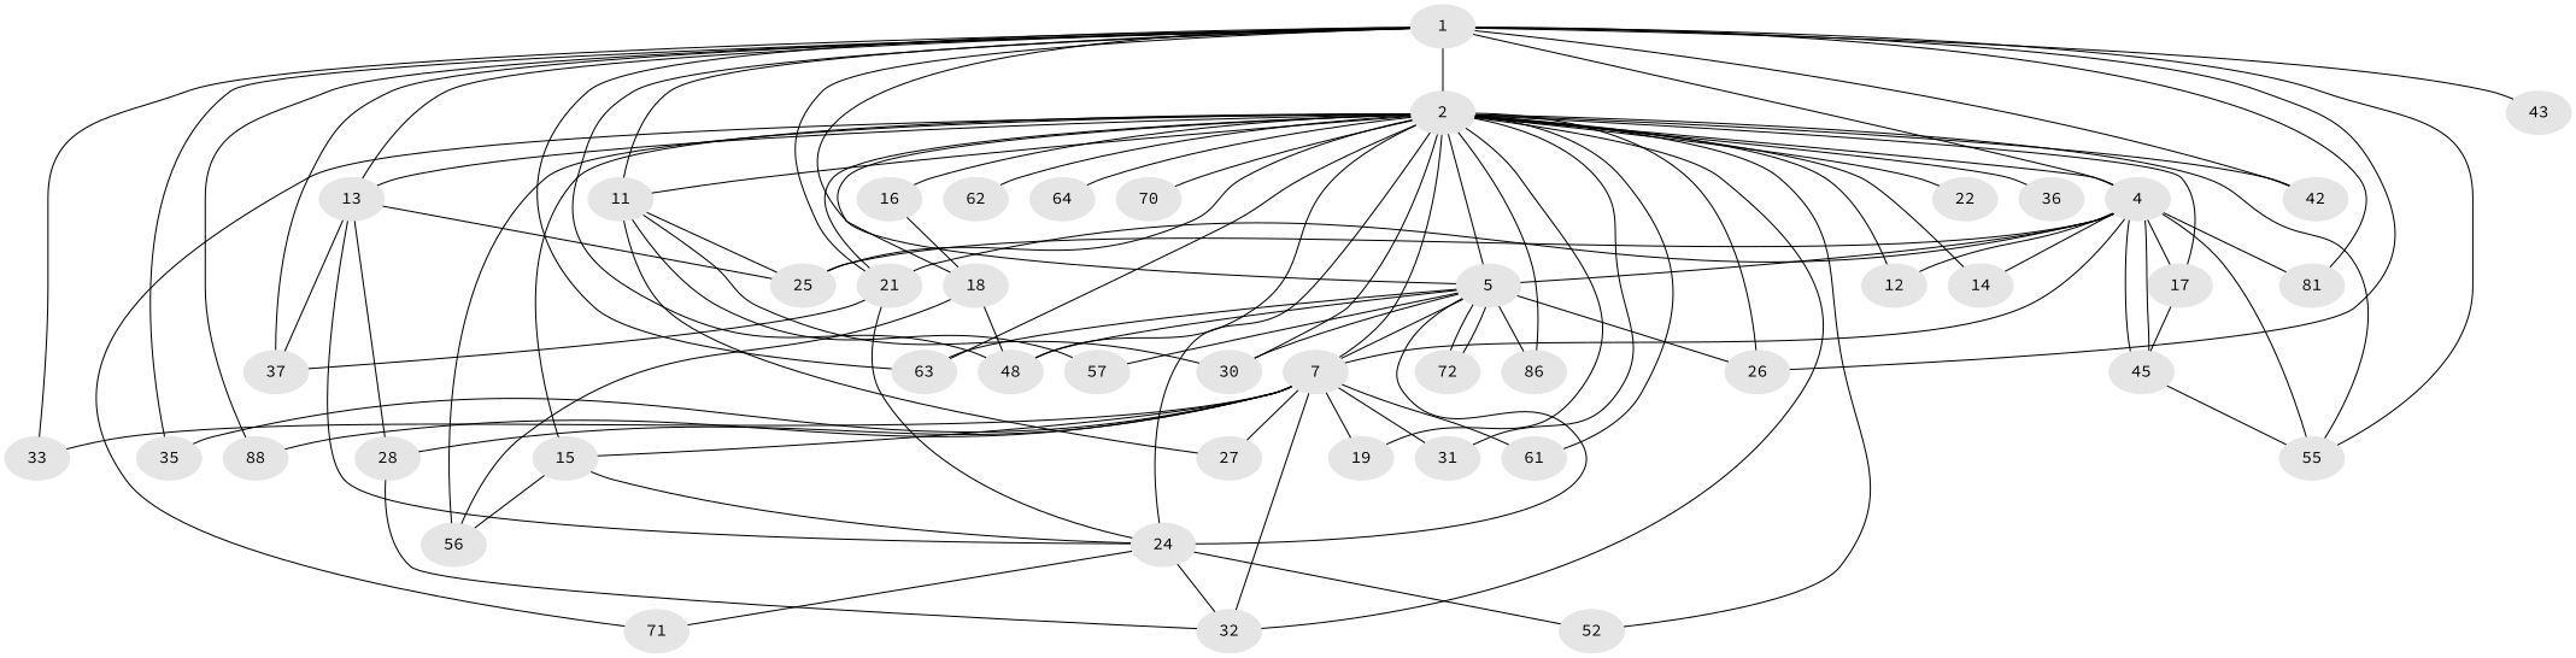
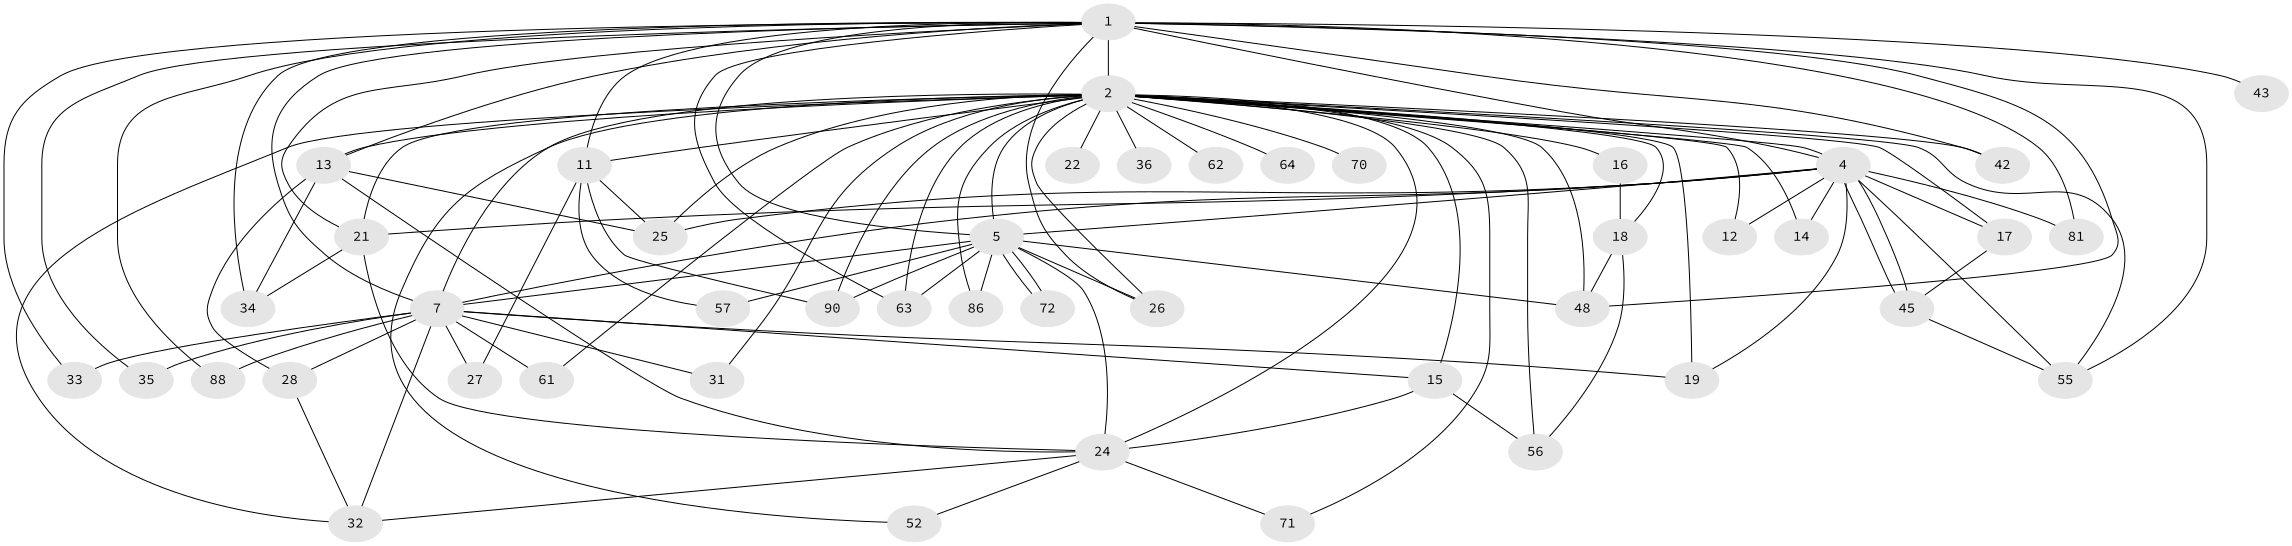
  graph {
    fontname="Source Code Pro"
    node [color=gray90 fontname="Source Code Pro" style=filled]
    edge [fontname="Source Code Pro"]
    1 [super="+10+37"]
    2 [super="+3+6+9"]
    4 [super="+20+49+75"]
    5
    7
    11
    13
    21 [super="+23"]
    26 [super="+54"]
    33
-   34 [super="+68" label=37]
+   34 [super="+68"]
    35
    42
    43 [super="+50"]
    48 [super="+66+89"]
    55
    63
    81
    88
    12 [super="+40"]
    14
    15 [super="+44+82"]
    16 [super="+47"]
    17
    18
    19 [super="+73"]
    22
    24 [super="+29+39"]
    25 [super="+38"]
-   30 [super="+46"]
+   30 [super="+46" label=90]
    31
    32 [super="+41"]
    36
    52
    56 [super="+78"]
    61
    62 [super="+65"]
    64
    70
    71
    86
    45 [super="+59"]
    57
    72 [super="+77"]
    27
    28
    1 -- 2 [weight=13]
    1 -- 4 [weight=3]
    1 -- 5 [weight=2]
+   1 -- 7 [weight=2]
    1 -- 11
    1 -- 13
    1 -- 21
    1 -- 26
    1 -- 33
    1 -- 34
    1 -- 35
    1 -- 42
    1 -- 43 [weight=2]
    1 -- 48
    1 -- 55
    1 -- 63
    1 -- 81
    1 -- 88
    2 -- 4 [weight=6]
    2 -- 5 [weight=7]
    2 -- 7 [weight=5]
    2 -- 11
    2 -- 13 [weight=2]
    2 -- 21
    2 -- 26
    2 -- 42 [weight=2]
    2 -- 48
    2 -- 55
    2 -- 63
    2 -- 12
    2 -- 14
    2 -- 15 [weight=2]
    2 -- 16 [weight=2]
    2 -- 17
    2 -- 18
    2 -- 19
    2 -- 22 [weight=2]
    2 -- 24 [weight=2]
    2 -- 25 [weight=2]
    2 -- 30
    2 -- 31
    2 -- 32
    2 -- 36 [weight=2]
    2 -- 52
    2 -- 56 [weight=3]
    2 -- 61
    2 -- 62
    2 -- 64 [weight=2]
    2 -- 70 [weight=2]
    2 -- 71
    2 -- 86
    4 -- 5
    4 -- 7 [weight=2]
    4 -- 21
    4 -- 55
    4 -- 81
    4 -- 12 [weight=2]
    4 -- 14
    4 -- 17 [weight=2]
+   4 -- 19
    4 -- 25
    4 -- 45
    4 -- 45
    5 -- 7
    5 -- 26
    5 -- 48
    5 -- 63
    5 -- 24
    5 -- 30
    5 -- 86
    5 -- 57
    5 -- 72 [weight=2]
    5 -- 72
    7 -- 33
    7 -- 35
    7 -- 88
    7 -- 15
    7 -- 19
    7 -- 31
    7 -- 32
    7 -- 61
    7 -- 27
    7 -- 28
    11 -- 25
    11 -- 30
    11 -- 57
    11 -- 27
    13 -- 34
    13 -- 24
    13 -- 25
    13 -- 28
    21 -- 34
    21 -- 24
    15 -- 24
    15 -- 56
    16 -- 18
    17 -- 45
    18 -- 48
    18 -- 56
    24 -- 32
    24 -- 52
    24 -- 71
    45 -- 55
    28 -- 32
  }
